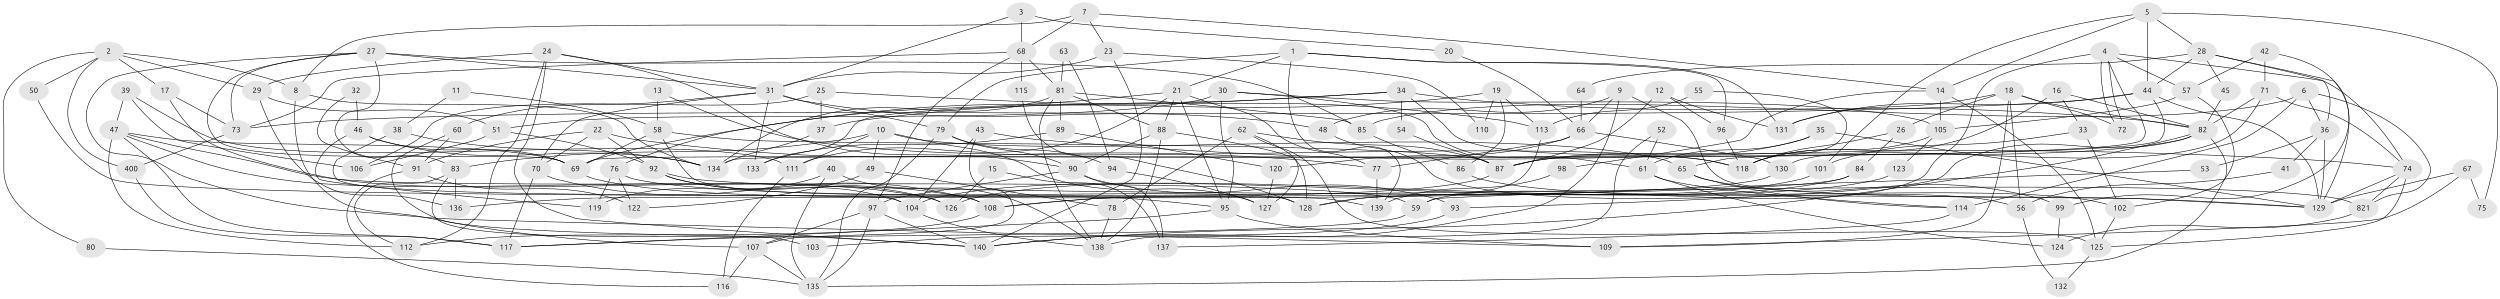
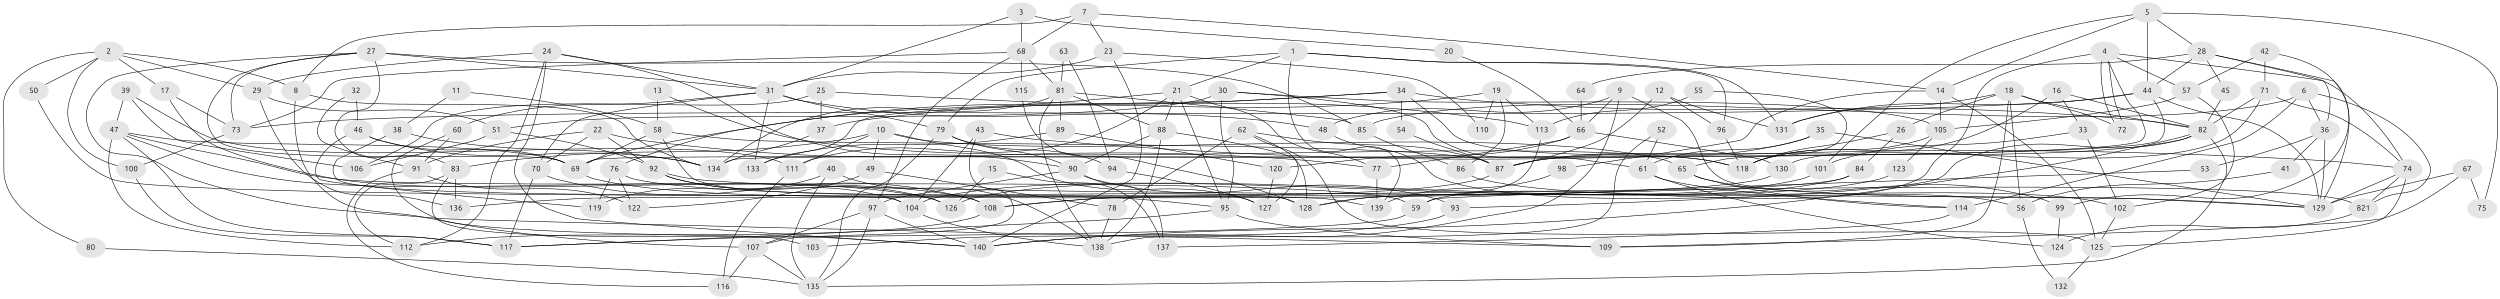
  graph {
    fontname=Ubuntu
    node [color=gray90 fontname=Ubuntu style=filled]
    edge [fontname=Ubuntu]
    1
    21
    79
    96
    131
    139
    69
    111
    77
    88
    95
    90
    135
    94
    118
    2
    8
    17
    29
    50
    80
-   100 [label=400]
+   100
    107
    134
    73
    108
    51
    136
    117
    3
    20
    31
    68
    66
    48
    70
    60
    133
    81
    97
    115
    4
    57
    59
    72
    74
    105
    102
    n49 [label=821]
    129
    125
    5
    14
    28
    44
    75
    101
    98
    36
    45
    64
    104
    6
    85
    114
    41
    53
    86
    137
    124
    7
    23
    140
    110
    116
    9
    56
    120
    130
    10
    49
    65
    83
    127
    78
    122
    99
    112
    103
    11
    38
    58
    87
    128
    12
    13
    123
    132
    15
    126
    16
    33
    82
    93
    18
    26
    109
    84
    19
    37
    113
    138
    22
    91
    92
    24
    25
    106
    27
    30
    61
    32
    46
    119
    34
    54
    76
    35
    39
    47
    40
    42
    71
    43
    52
    55
    62
    63
    89
    67
    1 -- 21
    1 -- 79
    1 -- 96
    1 -- 131
    1 -- 139
    21 -- 69
    21 -- 111
    21 -- 77
    21 -- 88
    21 -- 95
    79 -- 90
    79 -- 135
    79 -- 94
    96 -- 118
    69 -- 95
    111 -- 116
    77 -- 139
    88 -- 90
    88 -- 128
    88 -- 138
    95 -- 117
    95 -- 109
    90 -- 97
    90 -- 137
    90 -- 93
    94 -- 127
    2 -- 8
    2 -- 17
    2 -- 29
    2 -- 50
    2 -- 80
    2 -- 100
    8 -- 107
    8 -- 134
    17 -- 73
    17 -- 108
    29 -- 51
    29 -- 136
    50 -- 139
    80 -- 135
    100 -- 117
    107 -- 135
    107 -- 116
    73 -- 100
    108 -- 112
    51 -- 92
    51 -- 106
    3 -- 20
    3 -- 31
    3 -- 68
    20 -- 66
    31 -- 79
    31 -- 48
    31 -- 70
    31 -- 60
    31 -- 133
    68 -- 73
    68 -- 81
    68 -- 97
    68 -- 115
    66 -- 77
    66 -- 120
    66 -- 130
    48 -- 56
    70 -- 108
    70 -- 117
    60 -- 140
    60 -- 91
    81 -- 88
    81 -- 134
    81 -- 85
    81 -- 138
    81 -- 89
    97 -- 135
    97 -- 107
    97 -- 140
    115 -- 128
    4 -- 69
    4 -- 57
    4 -- 59
    4 -- 72
    4 -- 72
    4 -- 74
    57 -- 105
    57 -- 102
    59 -- 117
    74 -- n49
    74 -- 129
    74 -- 125
    105 -- 118
    105 -- 123
    102 -- 125
    n49 -- 124
    125 -- 132
    5 -- 14
    5 -- 28
    5 -- 44
    5 -- 75
    5 -- 101
    14 -- 105
    14 -- 125
    14 -- 98
    28 -- 129
    28 -- 44
    28 -- 36
    28 -- 45
    28 -- 64
    44 -- 131
    44 -- 134
    44 -- 73
    44 -- 129
    101 -- 104
    98 -- 139
    36 -- 129
    36 -- 41
    36 -- 53
    45 -- 82
    64 -- 66
    104 -- 138
    6 -- n49
    6 -- 36
    6 -- 85
    6 -- 114
    85 -- 86
    114 -- 137
    41 -- 56
    53 -- 59
    86 -- 102
    7 -- 8
    7 -- 68
    7 -- 14
    7 -- 23
    23 -- 31
    23 -- 140
    23 -- 110
    9 -- 66
    9 -- 48
    9 -- 129
    9 -- 140
    56 -- 132
    120 -- 127
    130 -- 136
    10 -- 111
    10 -- 49
    10 -- 65
    10 -- 83
    10 -- 127
    49 -- 78
    49 -- 122
    65 -- 114
    65 -- 99
    83 -- 136
    83 -- 112
    83 -- 103
    78 -- 138
    99 -- 124
    11 -- 38
    11 -- 58
    38 -- 134
    38 -- 104
    58 -- 69
    58 -- 87
    58 -- 128
    87 -- 108
    12 -- 96
    12 -- 131
    12 -- 87
    13 -- 118
    13 -- 58
    123 -- 128
    15 -- 137
    15 -- 126
    16 -- 118
    16 -- 33
    16 -- 82
    33 -- 102
    33 -- 101
    82 -- 135
    82 -- 140
    82 -- 87
    82 -- 93
    93 -- 103
    18 -- 131
    18 -- 72
    18 -- 56
    18 -- 82
    18 -- 26
    18 -- 109
    26 -- 118
    26 -- 84
    84 -- 108
    84 -- 126
    19 -- 86
    19 -- 110
    19 -- 37
    19 -- 113
    37 -- 134
    113 -- 128
    22 -- 77
    22 -- 70
    22 -- 91
    22 -- 92
    91 -- 116
    91 -- 122
    92 -- 129
    92 -- 104
    92 -- 126
    24 -- 90
    24 -- 29
    24 -- 31
    24 -- 140
    24 -- 112
    25 -- 37
    25 -- 113
    25 -- 106
    27 -- 69
    27 -- 73
    27 -- 31
    27 -- 85
    27 -- 83
    27 -- 109
    30 -- 95
    30 -- 51
    30 -- 105
    30 -- 61
    61 -- 114
    61 -- 124
    32 -- 91
    32 -- 46
    46 -- 69
    46 -- 134
    46 -- 119
    34 -- 118
    34 -- 133
    34 -- 82
    34 -- 54
    34 -- 76
    54 -- 87
    76 -- n49
    76 -- 122
    76 -- 119
    35 -- 129
    35 -- 87
    35 -- 61
    39 -- 111
    39 -- 106
    39 -- 47
    47 -- 69
    47 -- 117
    47 -- 59
    47 -- 112
    47 -- 126
    40 -- 135
    40 -- 138
    40 -- 119
    42 -- 57
    42 -- 99
    42 -- 71
    71 -- 74
    71 -- 130
    71 -- 82
    43 -- 107
    43 -- 74
    43 -- 104
    52 -- 138
    52 -- 61
    55 -- 65
    55 -- 113
    62 -- 125
    62 -- 127
    62 -- 78
    62 -- 87
    63 -- 94
    63 -- 81
    89 -- 133
    89 -- 120
    67 -- 129
    67 -- 75
    67 -- 109
  }
